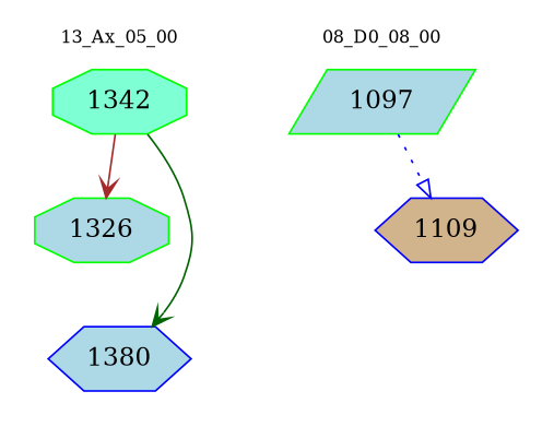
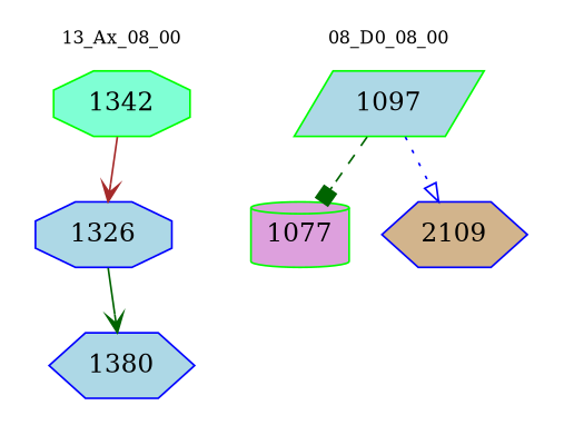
  digraph {
    node [color=green fillcolor=lightblue shape=octagon style=filled]
    edge [arrowhead=vee color=darkgreen style=solid]
    n1 [fillcolor=aquamarine label=1342]
-   n2 [label=1326]
+   n2 [color=blue label=1326]
    n3 [color=blue label=1380 shape=hexagon]
    n4 [label=1097 shape=parallelogram]
-   n6 [color=blue fillcolor=tan label=1109 shape=hexagon]
+   n5 [fillcolor=plum label=1077 shape=cylinder]
+   n6 [color=blue fillcolor=tan label=2109 shape=hexagon]
    subgraph cluster_1 {
      color=white
      fontsize=10
-     label="13_Ax_05_00"
+     label="13_Ax_08_00"
      n1
      n2
      n3
    }
    subgraph cluster_2 {
      color=white
      fontsize=10
      label="08_D0_08_00"
      n4
+     n5
      n6
    }
    n1 -> n2 [color=brown]
-   n1 -> n3
+   n2 -> n3
+   n4 -> n5 [arrowhead=box style=dashed]
    n4 -> n6 [arrowhead=onormal color=blue style=dotted]
  }
